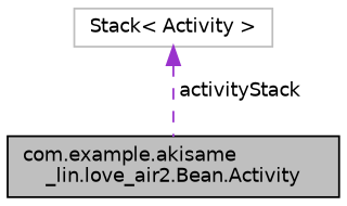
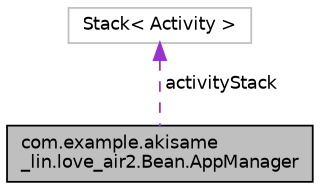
  digraph {
    node [fontname=Helvetica fontsize=10 shape=record style=filled]
-   n1 [color=black fillcolor=grey75 fontcolor=black height=0.2 label="com.example.akisame\l_lin.love_air2.Bean.Activity" width=0.4]
+   n1 [color=black fillcolor=grey75 fontcolor=black height=0.2 label="com.example.akisame\l_lin.love_air2.Bean.AppManager" width=0.4]
    n2 [color=grey75 fillcolor=white height=0.2 label="Stack\< Activity \>" width=0.4]
    n2 -> n1 [color=darkorchid3 dir=back fontname=Helvetica fontsize=10 label=" activityStack" labelfontname=Helvetica labelfontsize=10 style=dashed]
  }
